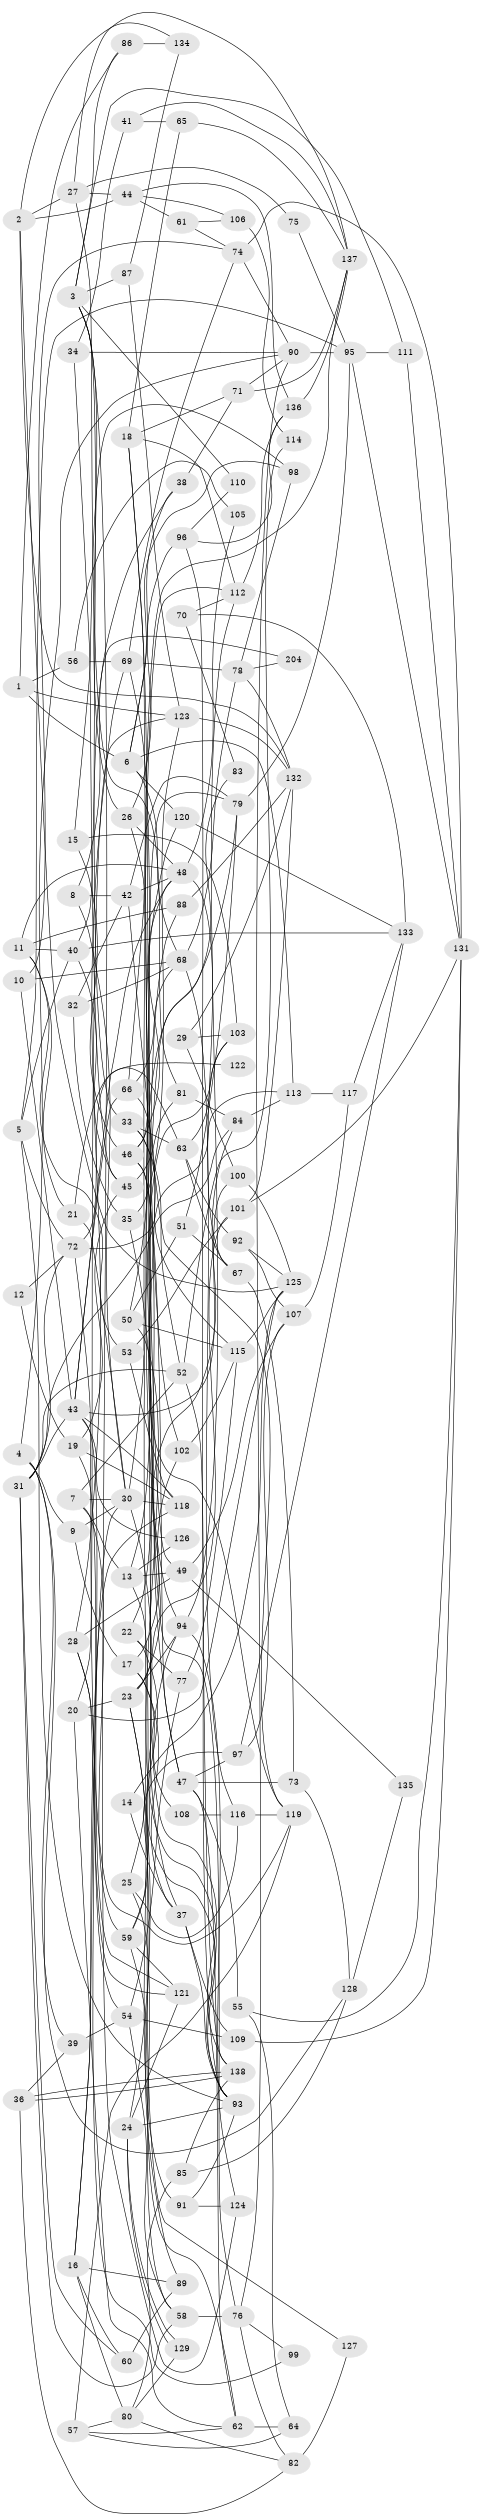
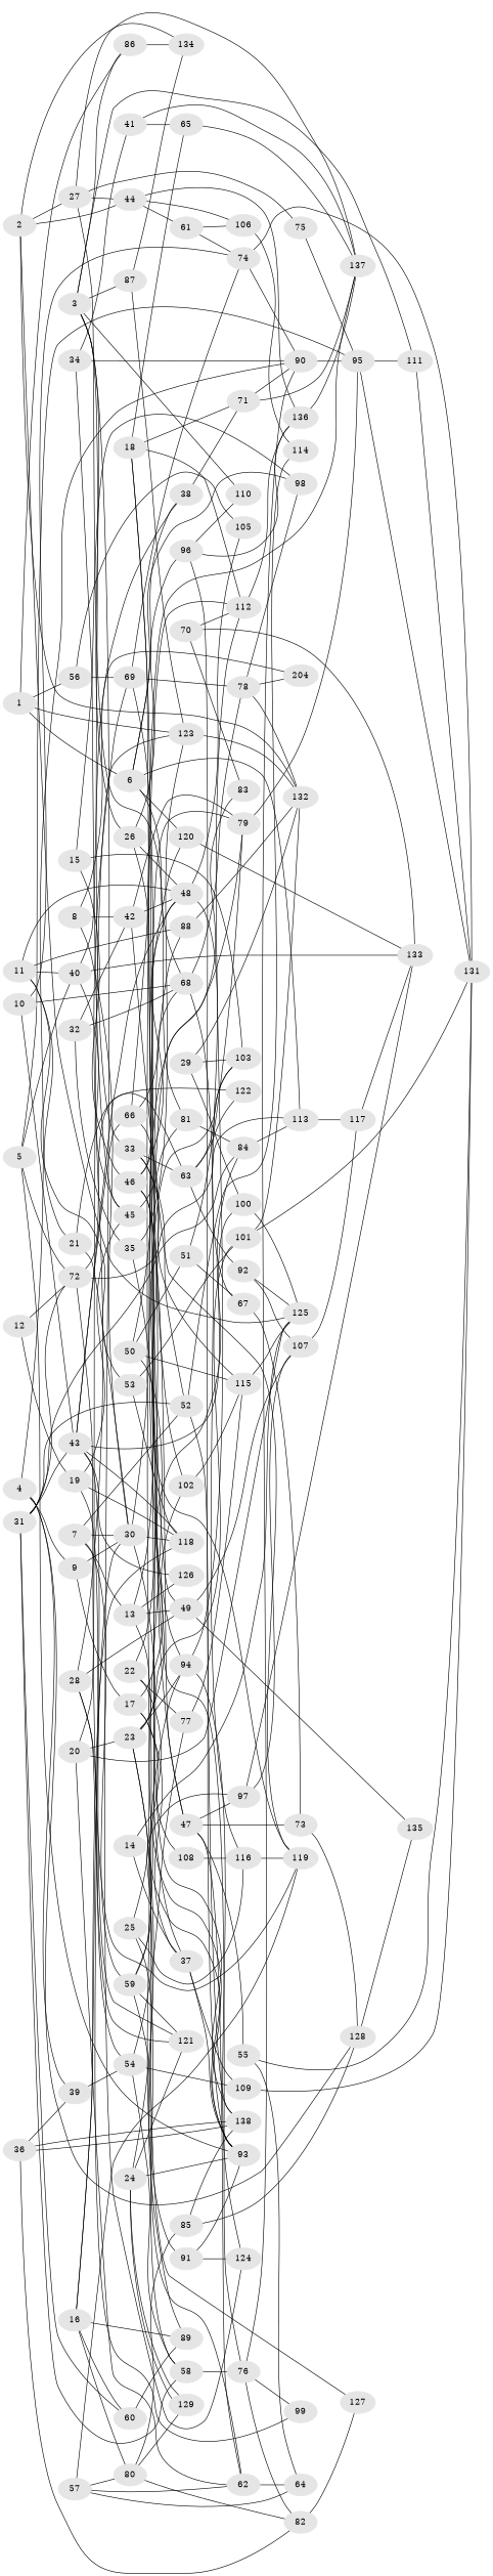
  graph {
    rankdir=LR
    node [color=gray90 style=filled]
    1
    6
    56
    86
    123
    38
    68
    98
    113
    120
    69
    105
    134
    132
    2
    27
    44
    125
    75
    81
    137
    61
    106
    136
    3
    26
    33
    87
    110
    111
    124
    48
    76
    96
    52
    63
    115
    131
    4
    9
    39
    90
    128
    30
    17
    54
    95
    135
    5
    40
    72
    93
    45
    n54 [label=204]
    133
    119
    122
    71
    116
    78
    117
    7
    13
    59
    88
    49
    126
    127
    37
    118
    112
    114
    62
    121
    97
    83
    8
    42
    79
    84
    108
    10
    43
    74
    100
    66
    11
    21
    53
    67
    101
    12
    19
    99
    107
    14
    109
    15
    46
    103
    47
    138
    16
    60
    80
    89
    129
    82
    85
    18
    65
    102
    20
    23
    91
    94
    64
    92
    22
    77
    24
    25
    58
    28
    29
    31
    32
    35
    34
    41
    55
    73
    36
    50
    51
    57
    70
    1 -- 6
    1 -- 56
    1 -- 86
    1 -- 123
    6 -- 38
    6 -- 68
    6 -- 98
    6 -- 113
    6 -- 120
    56 -- 69
    56 -- 105
    86 -- 134
    123 -- 132
    38 -- 71
    68 -- 116
    68 -- 78
    113 -- 117
    120 -- 133
    69 -- 78
    69 -- 74
    69 -- 94
    2 -- 134
    2 -- 132
    2 -- 27
    2 -- 44
    2 -- 125
    27 -- 44
    27 -- 75
    27 -- 81
    27 -- 137
    44 -- 61
    44 -- 106
    44 -- 136
    75 -- 95
    81 -- 84
    61 -- 106
    61 -- 74
    106 -- 114
    136 -- 137
    3 -- 86
    3 -- 26
    3 -- 33
    3 -- 87
    3 -- 110
    3 -- 111
    3 -- 124
    26 -- 48
    26 -- 76
    26 -- 96
    33 -- 52
    33 -- 63
    33 -- 115
    87 -- 123
    87 -- 134
    111 -- 131
    48 -- 105
    48 -- 67
    76 -- 90
    76 -- 99
    76 -- 82
    96 -- 136
    96 -- 110
    96 -- 138
    52 -- 93
    52 -- 114
-   63 -- 67
+   63 -- 122
    63 -- 103
    63 -- 92
    115 -- 125
    4 -- 9
    4 -- 39
    4 -- 90
    4 -- 128
    9 -- 30
    9 -- 17
    39 -- 54
    90 -- 95
    128 -- 135
    30 -- 37
    30 -- 118
    30 -- 112
    17 -- 37
    17 -- 84
    17 -- 108
    54 -- 109
    54 -- 77
    54 -- 58
    95 -- 111
    95 -- 131
    5 -- 95
    5 -- 40
    5 -- 72
    5 -- 93
    40 -- 45
    40 -- n54
    40 -- 133
    72 -- 113
    72 -- 119
    72 -- 122
    45 -- 81
    71 -- 137
    71 -- 90
    116 -- 119
    78 -- 98
    78 -- 132
    78 -- n54
    117 -- 133
    7 -- 52
    7 -- 30
    7 -- 13
    7 -- 59
    13 -- 88
    13 -- 49
    13 -- 126
    13 -- 127
    59 -- 62
    59 -- 121
    59 -- 97
    59 -- 83
    88 -- 132
    49 -- 135
    49 -- 107
    37 -- 93
    37 -- 109
    112 -- 136
    62 -- 64
    97 -- 133
    97 -- 107
    8 -- 38
    8 -- 30
    8 -- 42
    42 -- 48
    42 -- 119
    42 -- 79
    79 -- 95
    84 -- 113
    108 -- 116
    10 -- 68
    10 -- 43
    10 -- 74
    43 -- 48
    43 -- 126
    43 -- 118
    43 -- 121
    43 -- 100
    43 -- 66
    74 -- 131
    74 -- 90
    100 -- 125
    66 -- 68
    66 -- 137
    66 -- 119
    11 -- 48
    11 -- 40
    11 -- 88
    11 -- 21
    11 -- 53
    21 -- 63
    21 -- 30
    53 -- 118
    53 -- 101
    67 -- 73
    101 -- 132
    101 -- 131
    12 -- 72
    12 -- 19
    19 -- 45
    19 -- 118
    19 -- 99
    107 -- 117
    14 -- 125
    14 -- 37
    109 -- 131
    15 -- 98
    15 -- 46
    15 -- 103
    46 -- 48
    46 -- 79
    46 -- 47
    46 -- 138
    47 -- 62
    47 -- 97
    47 -- 55
    47 -- 73
    16 -- 30
    16 -- 118
    16 -- 60
    16 -- 80
    16 -- 89
    60 -- 89
    80 -- 129
    80 -- 82
    80 -- 85
    82 -- 127
    85 -- 128
    85 -- 138
    18 -- 71
    18 -- 49
    18 -- 112
    18 -- 65
    18 -- 102
    65 -- 137
    102 -- 115
    20 -- 123
    20 -- 125
    20 -- 62
    20 -- 23
    23 -- 101
    23 -- 89
    23 -- 102
    23 -- 91
    23 -- 94
    91 -- 124
    91 -- 93
    94 -- 124
    94 -- 112
    92 -- 125
    92 -- 107
    22 -- 93
    22 -- 79
    22 -- 77
    77 -- 115
    24 -- 93
    24 -- 121
    24 -- 129
    24 -- 129
    24 -- 94
    25 -- 116
    25 -- 103
    25 -- 58
    58 -- 76
    28 -- 69
    28 -- 54
    28 -- 49
    28 -- 121
    29 -- 132
    29 -- 100
    29 -- 103
    31 -- 52
    31 -- 72
    31 -- 84
    31 -- 43
    31 -- 60
    31 -- 58
    32 -- 68
    32 -- 42
    32 -- 35
    35 -- 123
    35 -- 47
    34 -- 90
    34 -- 45
    34 -- 41
    41 -- 137
    41 -- 65
    55 -- 131
    55 -- 64
    73 -- 128
    36 -- 39
    36 -- 138
    36 -- 138
    36 -- 82
    50 -- 120
    50 -- 115
    50 -- 93
    50 -- 51
    51 -- 79
    51 -- 67
    57 -- 119
    57 -- 62
    57 -- 80
    57 -- 64
    70 -- 133
    70 -- 112
    70 -- 83
  }
